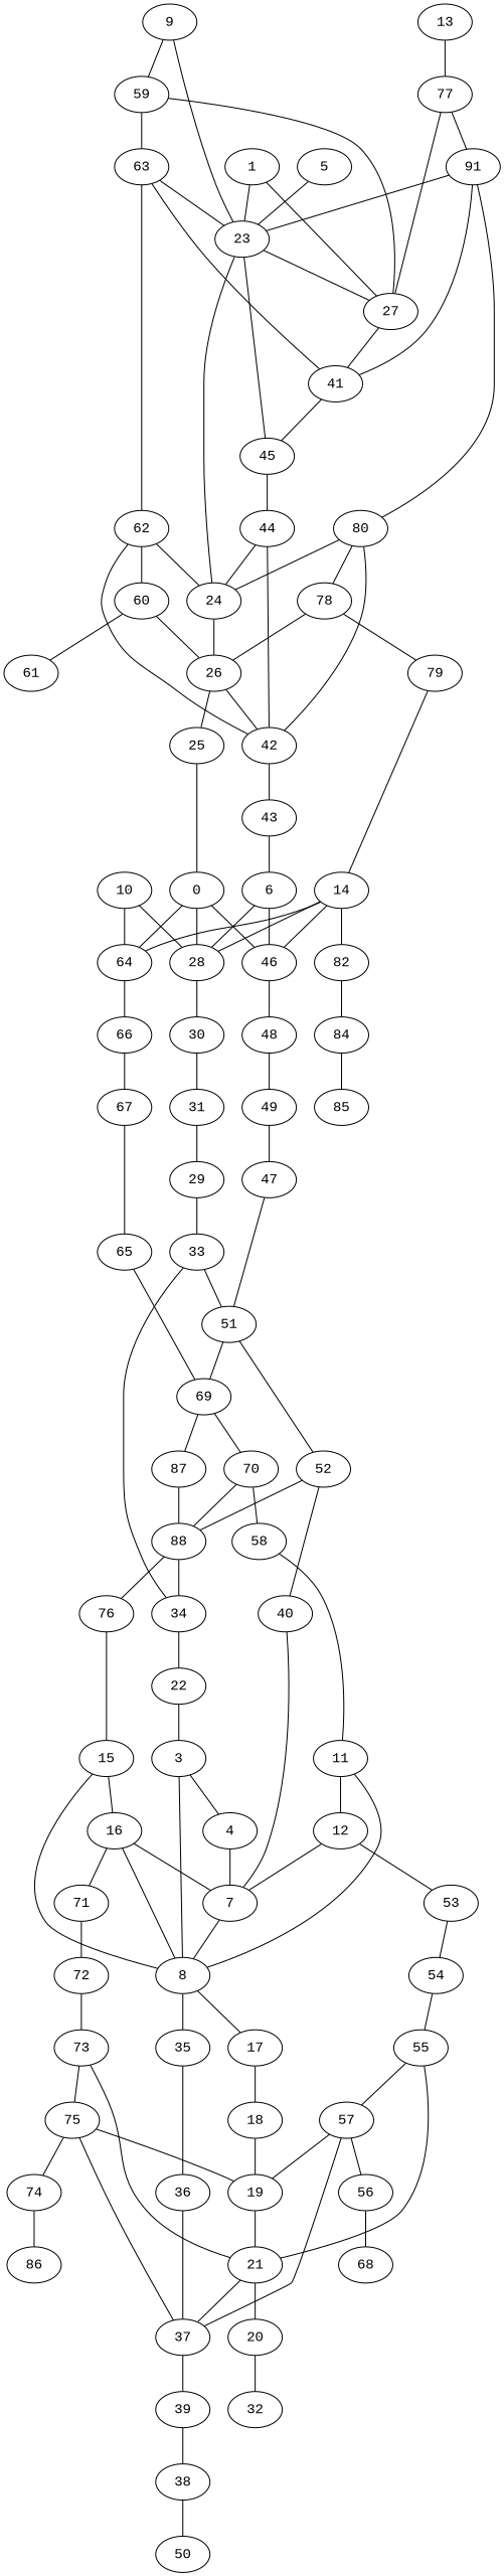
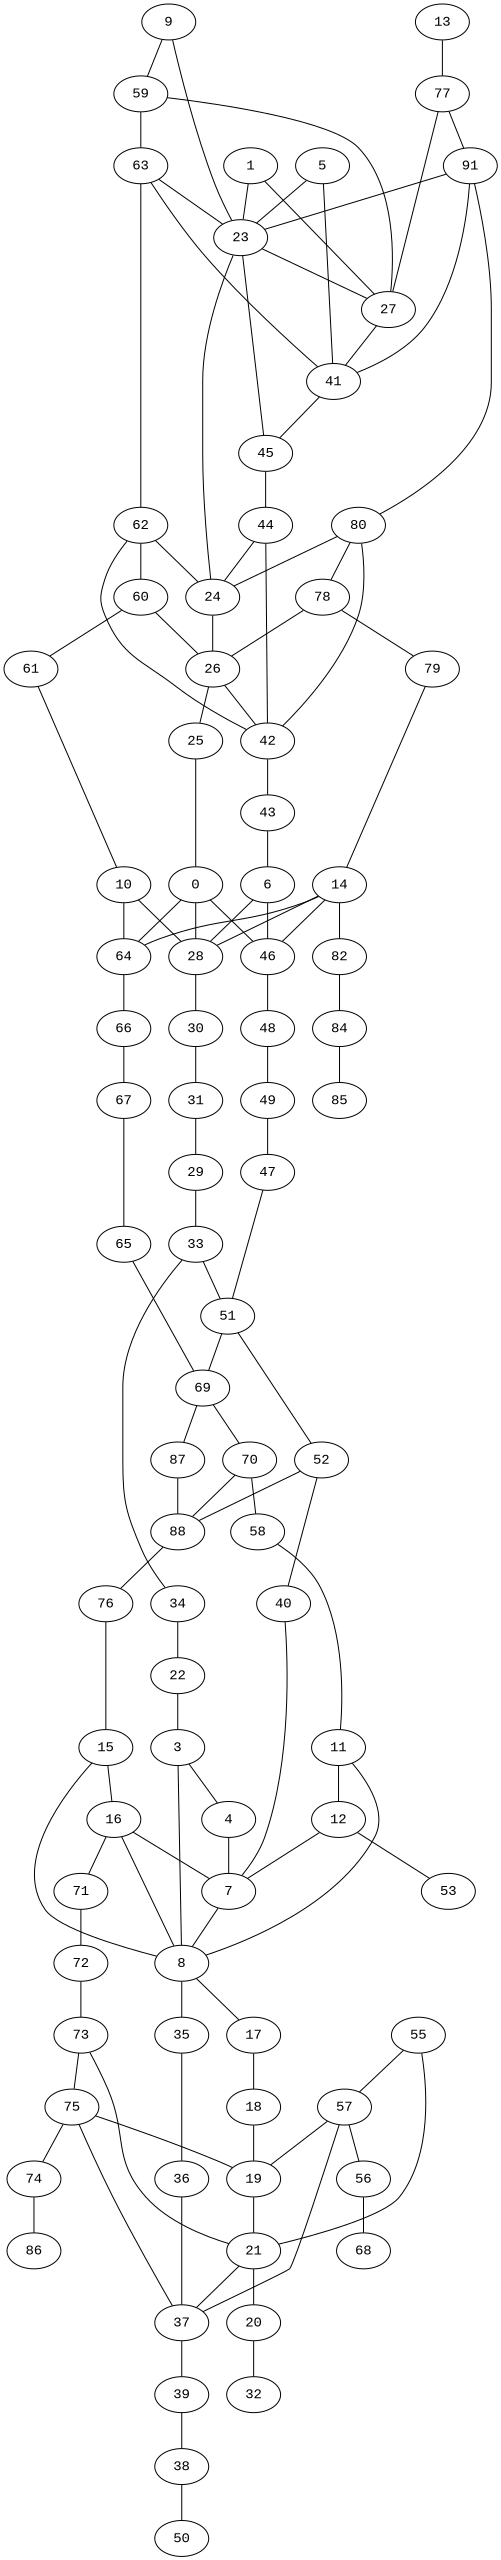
  graph {
    fontname="Liberation Mono"
    node [aaLength=5 fontname="Liberation Mono" sequence=IRVGKIITVEK type=1]
    edge [distance0=0.0 fontname="Liberation Mono" frequency=1 type0=4]
    1 [sequence=IPSRL type=0]
    23 [aaLength=11]
    27 [aaLength=11]
    24 [aaLength=6 sequence=YVEKID]
    41 [aaLength=11]
    26 [aaLength=6 sequence=YVEKID]
    45 [aaLength=11]
    n8 [label=0 sequence=PKEEL type=0]
    28 [sequence=LVVVL]
    46 [sequence=LVVVL]
    64 [sequence=LVVVL]
    30 [aaLength=3 sequence=QKM]
    48 [aaLength=3 sequence=QKM]
    66 [aaLength=3 sequence=QKM]
    31 [aaLength=3 sequence=VES]
    49 [aaLength=3 sequence=VES]
    67 [aaLength=3 sequence=VES]
    3 [aaLength=4 sequence=KPKK type=0]
    4 [aaLength=8 sequence=KVFEKLQA type=0]
    8 [aaLength=8 sequence=KVFEKLQA type=0]
    7 [aaLength=4 sequence=KPKK type=0]
    17 [aaLength=3 sequence=FKI]
    35 [aaLength=3 sequence=FKI]
    18 [aaLength=3 sequence=AQW]
    36 [aaLength=3 sequence=AQW]
    19 [sequence=TNFMT]
    5 [sequence=IPSRL type=0]
    44 [aaLength=6 sequence=YVEKID]
    6 [sequence=PKEEL type=0]
    37 [sequence=TNFMT]
    9 [sequence=IPSRL type=0]
    59 [aaLength=11]
    63 [aaLength=11]
    62 [aaLength=6 sequence=YVEKID]
    10 [sequence=PKEEL type=0]
    11 [aaLength=4 sequence=KPKK type=0]
    12 [aaLength=8 sequence=KVFEKLQA type=0]
    53 [aaLength=3 sequence=FKI]
-   54 [aaLength=3 sequence=AQW]
    55 [sequence=TNFMT]
    13 [sequence=IPSRL type=0]
    77 [aaLength=11]
    n43 [aaLength=11 label=91]
    80 [aaLength=6 sequence=YVEKID]
    14 [sequence=PKEEL type=0]
    82 [sequence=LVVVL]
    84 [aaLength=3 sequence=QKM]
    85 [aaLength=3 sequence=VES]
    15 [aaLength=4 sequence=KPKK type=0]
    16 [aaLength=8 sequence=KVFEKLQA type=0]
    71 [aaLength=3 sequence=FKI]
    72 [aaLength=3 sequence=AQW]
    73 [sequence=TNFMT]
    21 [sequence=TNFMT]
    20 [aaLength=2 sequence=GS]
    32 [aaLength=3 sequence=NIS]
    39 [sequence=TNFMT]
    38 [aaLength=2 sequence=GS]
    22 [aaLength=4 sequence=HVFV]
    25 [sequence=RTVVS]
    42 [aaLength=6 sequence=YVEKID]
    43 [sequence=RTVVS]
    29 [aaLength=2 sequence=ML]
    33 [sequence=CASIE]
    34 [sequence=RQVEP]
    51 [aaLength=4 sequence=CASI]
    52 [aaLength=4 sequence=QVEP]
    69 [sequence=CASIE]
    40 [aaLength=4 sequence=HVFV]
    88 [aaLength=4 sequence=QVEP]
    70 [sequence=RQVEP]
    87 [aaLength=4 sequence=CASI]
    50 [aaLength=3 sequence=NIS]
    47 [aaLength=2 sequence=ML]
    76 [aaLength=4 sequence=HVFV]
    58 [aaLength=4 sequence=HVFV]
    57 [sequence=TNFMT]
    56 [aaLength=2 sequence=GS]
    68 [aaLength=3 sequence=NIS]
    60 [aaLength=6 sequence=YVEKID]
    61 [sequence=RTVVS]
    65 [aaLength=2 sequence=ML]
    75 [sequence=TNFMT]
    74 [aaLength=2 sequence=GS]
    86 [aaLength=3 sequence=NIS]
    78 [aaLength=6 sequence=YVEKID]
    79 [sequence=RTVVS]
    1 -- 23 [distance0=24.50453 type0=2]
    1 -- 27 [distance0=24.50453 type0=3]
    23 -- 27 [type0=1]
    23 -- 24 [distance0=7.0]
    27 -- 41 [type0=2]
    24 -- 26 [distance1=0.0 frequency=2 type0=1 type1=5]
    41 -- 45 [distance1=0.0 frequency=2 type0=3 type1=5]
    26 -- 25 [distance0=6.0]
    26 -- 42 [type0=2]
    45 -- 23 [type0=1]
    45 -- 44 [distance0=7.0]
    n8 -- 28 [distance0=14.18941 distance1=3.0 frequency=2 type0=1 type1=4]
    n8 -- 46 [distance0=14.18941 type0=2]
    n8 -- 64 [distance0=14.18941 type0=3]
    28 -- 30 [distance0=5.0]
    46 -- 48 [distance0=5.0]
    64 -- 66 [distance0=5.0]
    30 -- 31 [distance0=2.0]
    48 -- 49 [distance0=2.0]
    66 -- 67 [distance0=2.0]
    31 -- 29 [distance0=2.0]
    49 -- 47 [distance0=2.0]
    67 -- 65 [distance0=2.0]
    3 -- 4 [distance0=5.762666 distance1=0.0 frequency=2 type0=1 type1=5]
    3 -- 8 [distance0=23.33167 type0=3]
    4 -- 7 [distance0=15.59489 type0=2]
    8 -- 17 [distance0=21.16095 type0=3]
    8 -- 35 [distance0=1.0]
    7 -- 8 [distance0=5.698249 distance1=0.0 frequency=2 type0=1 type1=5]
    17 -- 18 [distance0=5.0]
    35 -- 36 [distance0=5.0]
    18 -- 19 [distance0=2.0]
    36 -- 37 [distance0=2.0]
    19 -- 21 [distance1=0.0 frequency=2 type0=1 type1=5]
    5 -- 23 [distance0=32.31603 type0=3]
+   5 -- 41 [distance0=1.0]
    44 -- 24 [type0=1]
    6 -- 28 [distance0=29.86388 type0=3]
    6 -- 46 [distance0=3.0]
    37 -- 39 [distance1=0.0 frequency=2 type0=3 type1=5]
    9 -- 23 [distance0=38.69639 type0=3]
    9 -- 59 [distance0=1.0]
    59 -- 27 [type0=2]
    59 -- 63 [type0=5]
    63 -- 23 [type0=1]
    63 -- 41 [type0=3]
    63 -- 62 [distance0=7.0]
    62 -- 24 [type0=1]
    62 -- 42 [type0=3]
    62 -- 60 [type0=5]
    10 -- 28 [distance0=31.50511 type0=3]
    10 -- 64 [distance0=3.0]
    11 -- 8 [distance0=37.48357 type0=2]
    11 -- 12 [distance0=5.75197 distance1=0.0 frequency=2 type0=1 type1=5]
    12 -- 7 [distance0=37.62261 type0=3]
    12 -- 53 [distance0=1.0]
-   53 -- 54 [distance0=5.0]
-   54 -- 55 [distance0=2.0]
    55 -- 21 [type0=2]
    55 -- 57 [type0=5]
    13 -- 77 [distance0=1.0]
    77 -- 27 [type0=2]
    77 -- n43 [type0=5]
    n43 -- 23 [type0=1]
    n43 -- 41 [type0=3]
    n43 -- 80 [distance0=7.0]
    80 -- 24 [type0=1]
    80 -- 42 [type0=3]
    80 -- 78 [type0=5]
    14 -- 28 [distance0=28.24455 type0=1]
    14 -- 46 [distance0=28.24455 type0=2]
    14 -- 64 [distance0=28.24455 type0=3]
    14 -- 82 [distance0=3.0]
    82 -- 84 [distance0=5.0]
    84 -- 85 [distance0=2.0]
    15 -- 8 [distance0=39.52705 type0=2]
    15 -- 16 [distance0=5.690782 distance1=0.0 frequency=2 type0=1 type1=5]
    16 -- 8 [distance0=37.10229 type0=2]
    16 -- 7 [distance0=37.19421 type0=3]
    16 -- 71 [distance0=1.0]
    71 -- 72 [distance0=5.0]
    72 -- 73 [distance0=2.0]
    73 -- 21 [type0=2]
    73 -- 75 [type0=5]
    21 -- 37 [type0=2]
    21 -- 20 [distance0=2.0]
    20 -- 32 [distance0=9.0]
    39 -- 38 [distance0=2.0]
    38 -- 50 [distance0=9.0]
    22 -- 3 [distance0=12.0]
    25 -- n8 [distance0=6.0]
    42 -- 44 [type0=3]
    42 -- 43 [distance0=6.0]
    43 -- 6 [distance0=6.0]
    29 -- 33 [distance0=1.0]
    33 -- 34 [distance0=3.0]
    33 -- 51 [type0=1]
    34 -- 22 [distance0=11.0]
    51 -- 52 [distance0=5.0]
    51 -- 69 [type0=2]
    52 -- 40 [distance0=11.0]
    52 -- 88 [type0=1]
    69 -- 70 [distance0=3.0]
    69 -- 87 [type0=3]
    40 -- 7 [distance0=12.0]
-   88 -- 34 [distance0=1.0 type0=2]
    88 -- 76 [distance0=11.0]
    70 -- 88 [distance0=1.0 type0=3]
    70 -- 58 [distance0=11.0]
    87 -- 88 [distance0=5.0]
    47 -- 51 [distance0=1.0]
    76 -- 15 [distance0=12.0]
    58 -- 11 [distance0=12.0]
    57 -- 19 [type0=1]
    57 -- 37 [type0=3]
    57 -- 56 [distance0=2.0]
    56 -- 68 [distance0=9.0]
    60 -- 26 [type0=2]
    60 -- 61 [distance0=6.0]
+   61 -- 10 [distance0=6.0]
    65 -- 69 [distance0=1.0]
    75 -- 19 [type0=1]
    75 -- 37 [type0=3]
    75 -- 74 [distance0=2.0]
    74 -- 86 [distance0=9.0]
    78 -- 26 [type0=2]
    78 -- 79 [distance0=6.0]
    79 -- 14 [distance0=6.0]
  }
